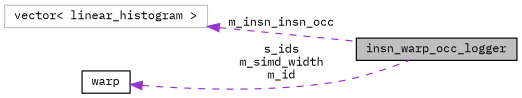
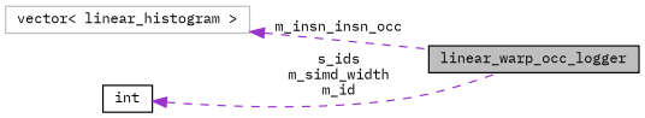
  digraph {
    fontname="IBM Plex Mono"
    rankdir=LR
    node [color=black fontname="IBM Plex Mono" fontsize=10 shape=record]
    edge [color=darkorchid3 dir=back fontname="IBM Plex Mono" fontsize=10 labelfontname=FreeSans labelfontsize=10 style=dashed]
-   n1 [fillcolor=grey75 fontcolor=black height=0.2 label=insn_warp_occ_logger style=filled width=0.4]
+   n1 [fillcolor=grey75 fontcolor=black height=0.2 label=linear_warp_occ_logger style=filled width=0.4]
    n2 [color=grey75 height=0.2 label="vector\< linear_histogram \>" width=0.4]
-   n3 [height=0.2 label=warp width=0.4]
+   n3 [height=0.2 label=int width=0.4]
    n2 -> n1 [label=m_insn_insn_occ]
    n3 -> n1 [label="s_ids\nm_simd_width\nm_id"]
  }
